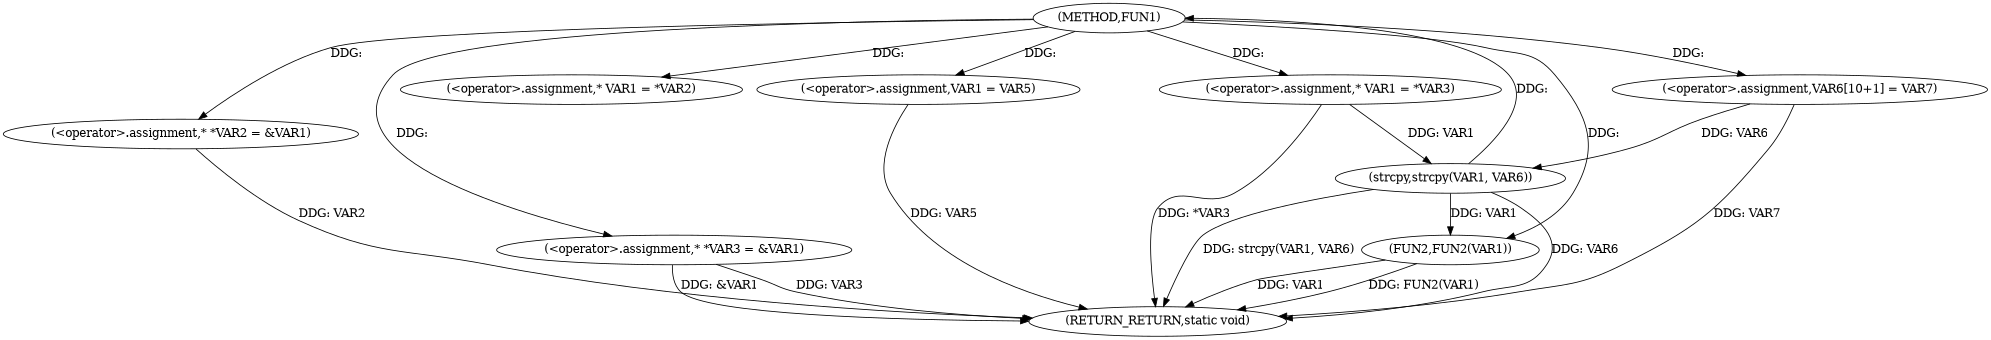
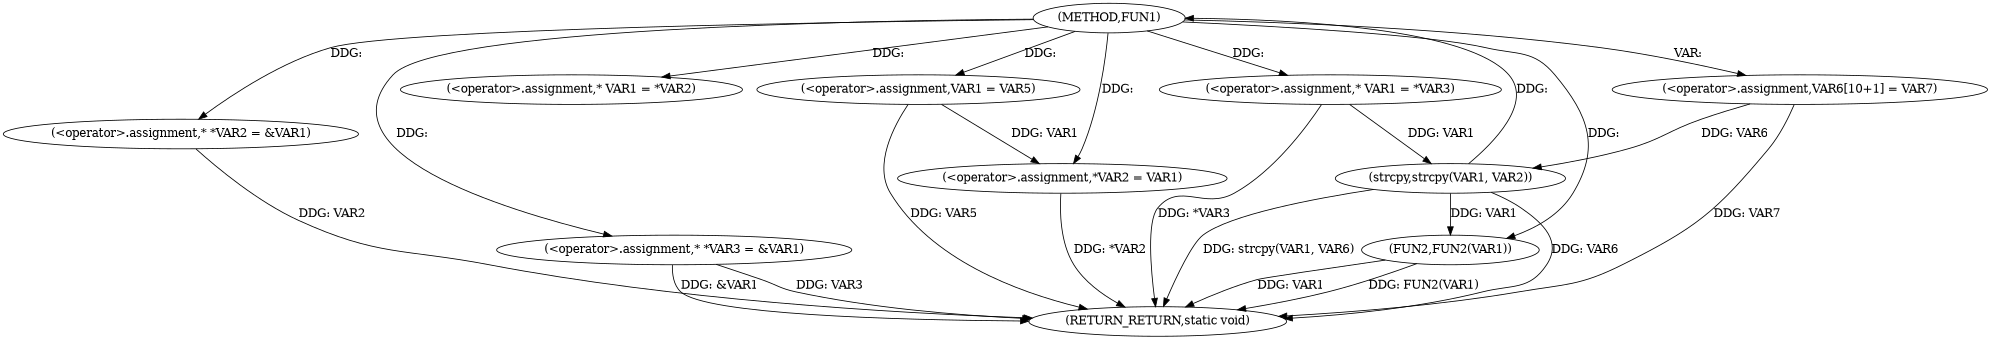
  digraph {
    n1 [label="(METHOD,FUN1)"]
    n2 [label="(<operator>.assignment,* *VAR2 = &VAR1)"]
    n3 [label="(<operator>.assignment,* *VAR3 = &VAR1)"]
    n4 [label="(<operator>.assignment,* VAR1 = *VAR2)"]
    n5 [label="(<operator>.assignment,VAR1 = VAR5)"]
+   n6 [label="(<operator>.assignment,*VAR2 = VAR1)"]
    n7 [label="(<operator>.assignment,* VAR1 = *VAR3)"]
    n8 [label="(<operator>.assignment,VAR6[10+1] = VAR7)"]
    n9 [label="(FUN2,FUN2(VAR1))"]
    n10 [label="(RETURN_RETURN,static void)"]
-   n11 [label="(strcpy,strcpy(VAR1, VAR6))"]
+   n11 [label="(strcpy,strcpy(VAR1, VAR2))"]
    n1 -> n2 [label="DDG: "]
    n1 -> n3 [label="DDG: "]
    n1 -> n4 [label="DDG: "]
    n1 -> n5 [label="DDG: "]
+   n1 -> n6 [label="DDG: "]
    n1 -> n7 [label="DDG: "]
-   n1 -> n8 [label="DDG: "]
+   n1 -> n8 [label="VAR: "]
    n1 -> n9 [label="DDG: "]
    n2 -> n10 [label="DDG: VAR2"]
    n3 -> n10 [label="DDG: VAR3"]
    n3 -> n10 [label="DDG: &VAR1"]
+   n5 -> n6 [label="DDG: VAR1"]
    n5 -> n10 [label="DDG: VAR5"]
+   n6 -> n10 [label="DDG: *VAR2"]
    n7 -> n10 [label="DDG: *VAR3"]
    n7 -> n11 [label="DDG: VAR1"]
    n8 -> n10 [label="DDG: VAR7"]
    n8 -> n11 [label="DDG: VAR6"]
    n9 -> n10 [label="DDG: FUN2(VAR1)"]
    n9 -> n10 [label="DDG: VAR1"]
    n11 -> n1 [label="DDG: "]
    n11 -> n9 [label="DDG: VAR1"]
    n11 -> n10 [label="DDG: VAR6"]
    n11 -> n10 [label="DDG: strcpy(VAR1, VAR6)"]
  }
